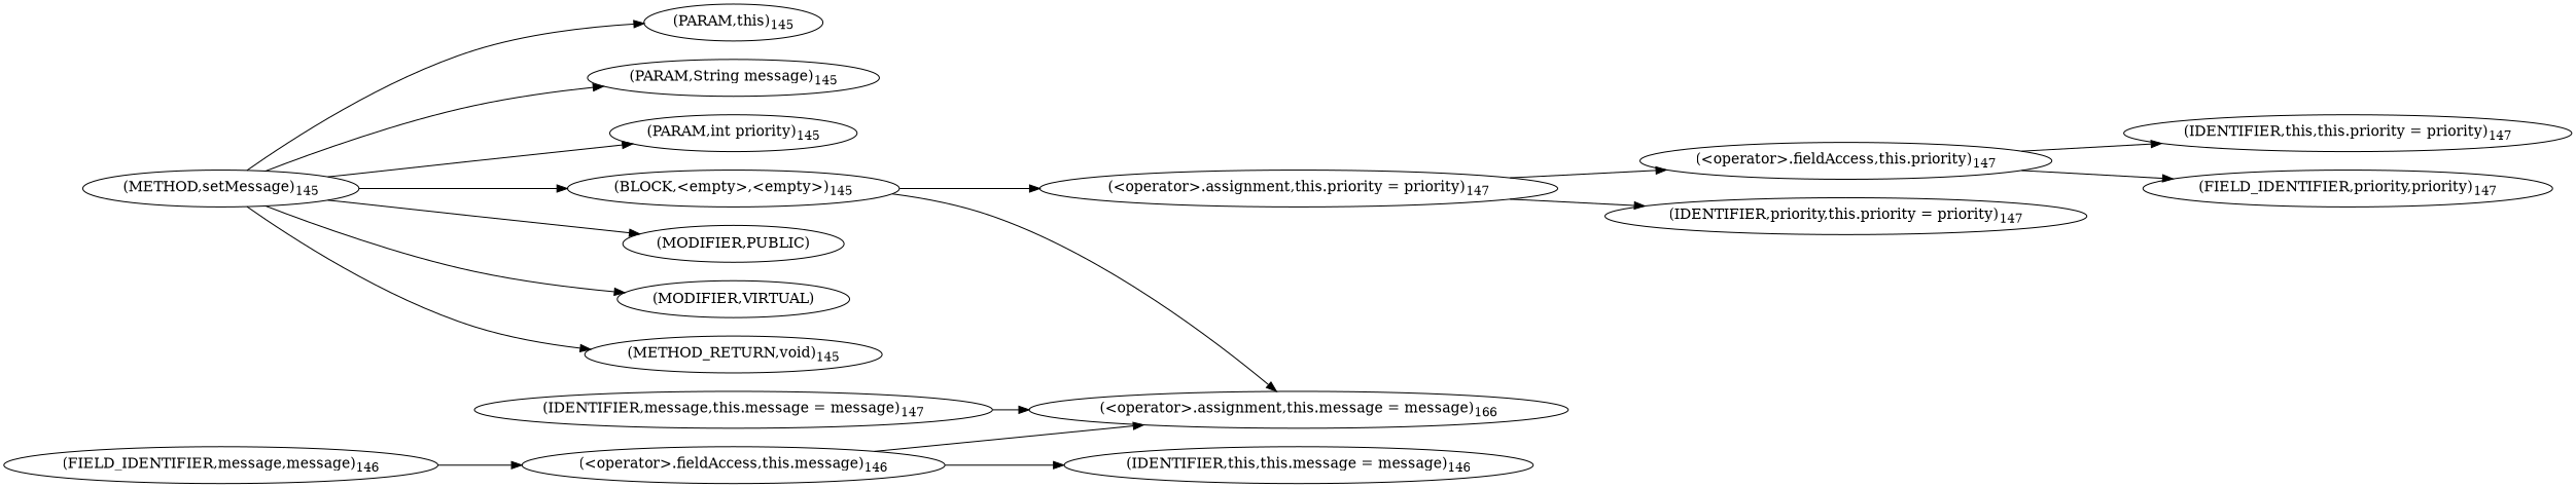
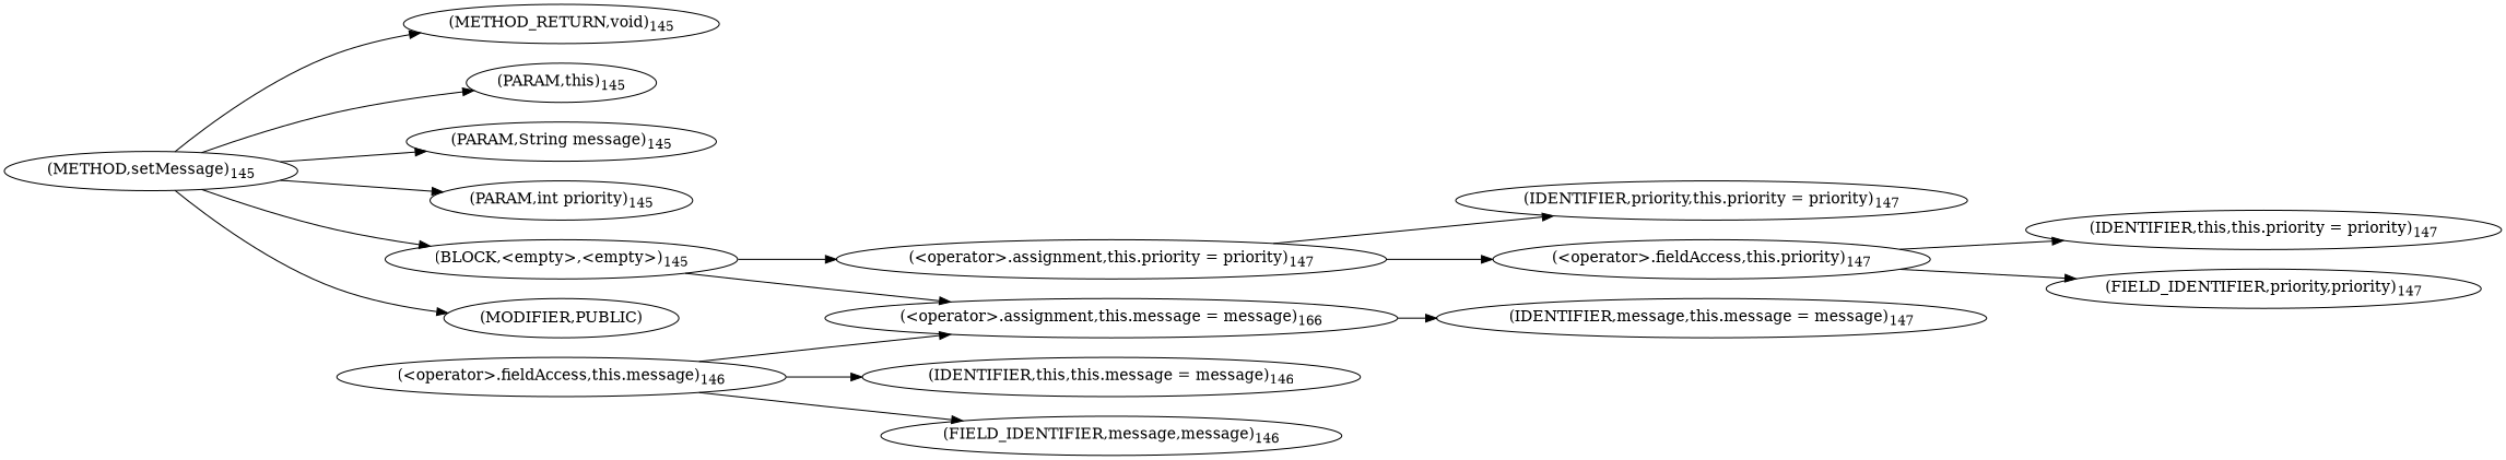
  digraph {
    rankdir=LR
    n1 [label=<(METHOD,setMessage)<SUB>145</SUB>>]
    n2 [label=<(PARAM,this)<SUB>145</SUB>>]
    n3 [label=<(PARAM,String message)<SUB>145</SUB>>]
    n4 [label=<(PARAM,int priority)<SUB>145</SUB>>]
    n5 [label=<(BLOCK,&lt;empty&gt;,&lt;empty&gt;)<SUB>145</SUB>>]
    n6 [label=<(MODIFIER,PUBLIC)>]
-   n7 [label=<(MODIFIER,VIRTUAL)>]
    n8 [label=<(METHOD_RETURN,void)<SUB>145</SUB>>]
    n9 [label=<(&lt;operator&gt;.assignment,this.message = message)<SUB>166</SUB>>]
    n10 [label=<(&lt;operator&gt;.assignment,this.priority = priority)<SUB>147</SUB>>]
    n11 [label=<(IDENTIFIER,message,this.message = message)<SUB>147</SUB>>]
    n12 [label=<(&lt;operator&gt;.fieldAccess,this.priority)<SUB>147</SUB>>]
    n13 [label=<(IDENTIFIER,priority,this.priority = priority)<SUB>147</SUB>>]
    n14 [label=<(&lt;operator&gt;.fieldAccess,this.message)<SUB>146</SUB>>]
    n15 [label=<(IDENTIFIER,this,this.message = message)<SUB>146</SUB>>]
    n16 [label=<(FIELD_IDENTIFIER,message,message)<SUB>146</SUB>>]
    n17 [label=<(IDENTIFIER,this,this.priority = priority)<SUB>147</SUB>>]
    n18 [label=<(FIELD_IDENTIFIER,priority,priority)<SUB>147</SUB>>]
    n1 -> n2
    n1 -> n3
    n1 -> n4
    n1 -> n5
    n1 -> n6
-   n1 -> n7
    n1 -> n8
    n5 -> n9
    n5 -> n10
-   n11 -> n9
+   n9 -> n11
    n10 -> n12
    n10 -> n13
    n12 -> n17
    n12 -> n18
    n14 -> n9
    n14 -> n15
-   n16 -> n14
+   n14 -> n16
  }
